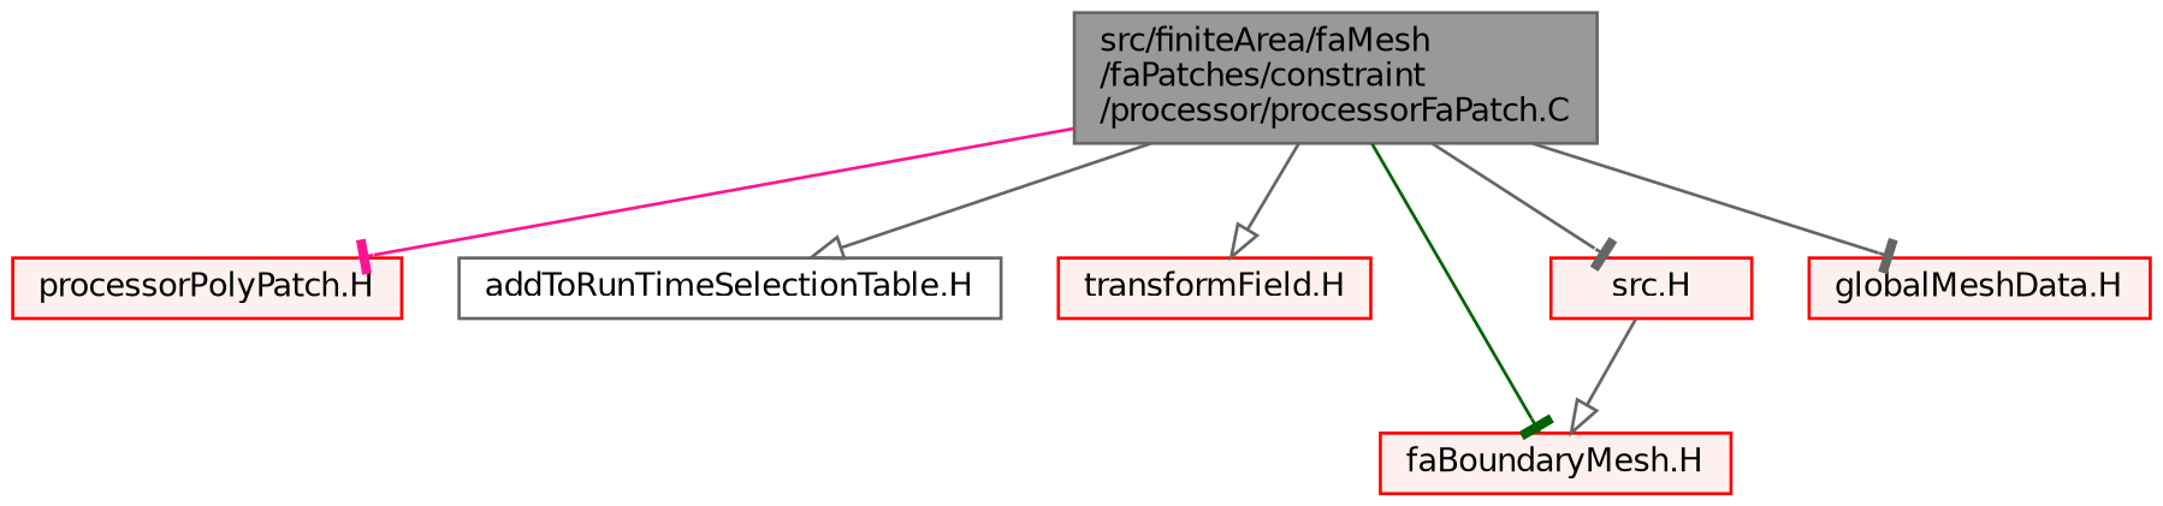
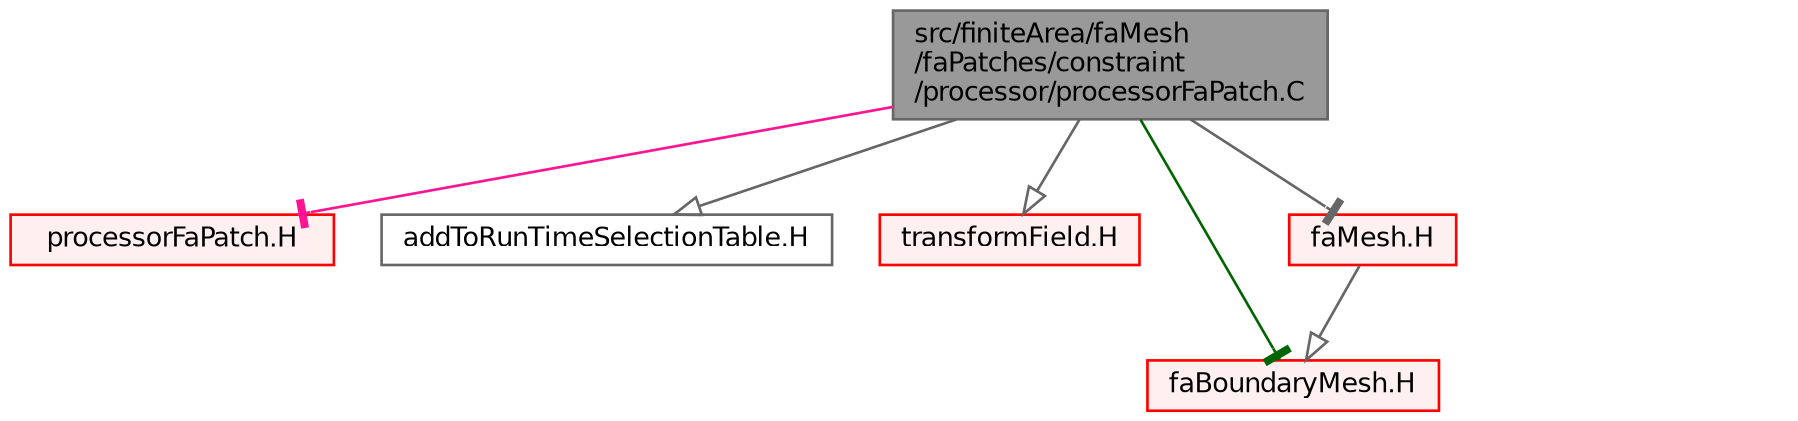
  digraph {
    node [color=red fillcolor="#FFF0F0" fontname=Helvetica fontsize=10 shape=box style=filled]
    edge [arrowhead=tee color=gray40 fontname=Helvetica fontsize=10 labelfontname=Helvetica labelfontsize=10 style=solid]
    n1 [color=gray40 fillcolor=grey60 fontcolor=black height=0.2 label="src/finiteArea/faMesh\l/faPatches/constraint\l/processor/processorFaPatch.C" width=0.4]
-   n2 [height=0.2 label="processorPolyPatch.H" width=0.4]
+   n2 [height=0.2 label="processorFaPatch.H" width=0.4]
    n3 [color=grey40 fillcolor=white height=0.2 label="addToRunTimeSelectionTable.H" width=0.4]
    n4 [height=0.2 label="transformField.H" width=0.4]
    n5 [height=0.2 label="faBoundaryMesh.H" width=0.4]
-   n6 [height=0.2 label="src.H" width=0.4]
-   n7 [height=0.2 label="globalMeshData.H" width=0.4]
+   n6 [height=0.2 label="faMesh.H" width=0.4]
    n1 -> n2 [color=deeppink]
    n1 -> n3 [arrowhead=onormal]
    n1 -> n4 [arrowhead=onormal]
    n1 -> n5 [color=darkgreen]
    n1 -> n6
-   n1 -> n7
    n6 -> n5 [arrowhead=onormal]
  }
